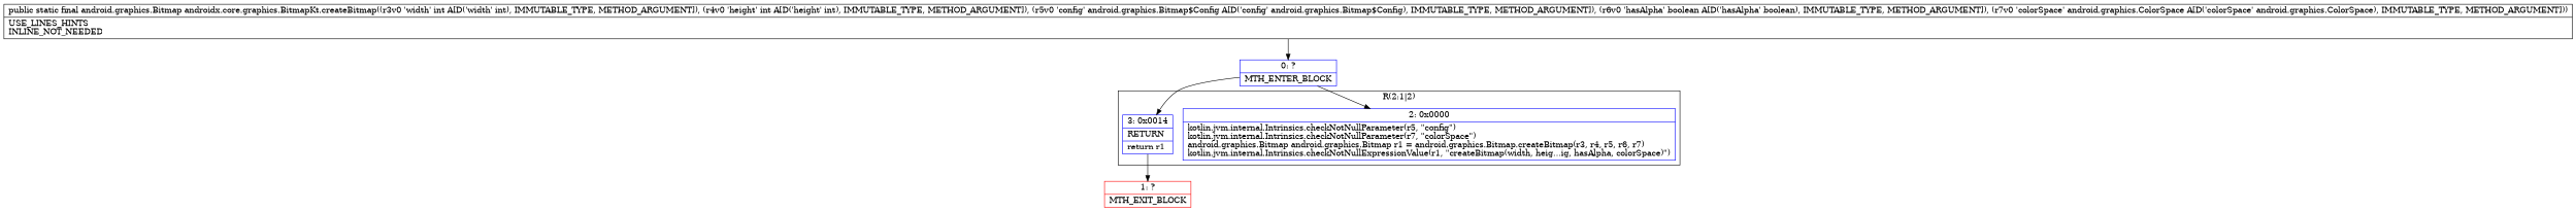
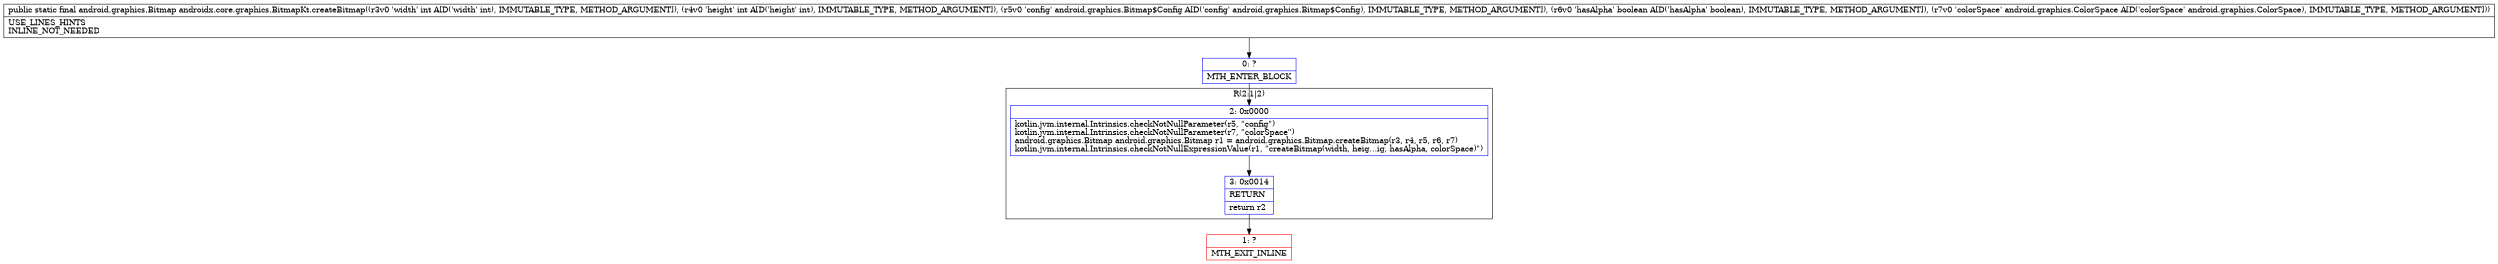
  digraph {
    node [color=blue shape=record]
    n1 [label="{2\:\ 0x0000|kotlin.jvm.internal.Intrinsics.checkNotNullParameter(r5, \"config\")\lkotlin.jvm.internal.Intrinsics.checkNotNullParameter(r7, \"colorSpace\")\landroid.graphics.Bitmap android.graphics.Bitmap r1 = android.graphics.Bitmap.createBitmap(r3, r4, r5, r6, r7)\lkotlin.jvm.internal.Intrinsics.checkNotNullExpressionValue(r1, \"createBitmap(width, heig…ig, hasAlpha, colorSpace)\")\l}"]
-   n2 [label="{3\:\ 0x0014|RETURN\l|return r1\l}"]
-   n3 [color=red label="{1\:\ ?|MTH_EXIT_BLOCK\l}"]
+   n2 [label="{3\:\ 0x0014|RETURN\l|return r2\l}"]
+   n3 [color=red label="{1\:\ ?|MTH_EXIT_INLINE\l}"]
    n4 [label="{0\:\ ?|MTH_ENTER_BLOCK\l}"]
    n5 [label="{public static final android.graphics.Bitmap androidx.core.graphics.BitmapKt.createBitmap((r3v0 'width' int A[D('width' int), IMMUTABLE_TYPE, METHOD_ARGUMENT]), (r4v0 'height' int A[D('height' int), IMMUTABLE_TYPE, METHOD_ARGUMENT]), (r5v0 'config' android.graphics.Bitmap$Config A[D('config' android.graphics.Bitmap$Config), IMMUTABLE_TYPE, METHOD_ARGUMENT]), (r6v0 'hasAlpha' boolean A[D('hasAlpha' boolean), IMMUTABLE_TYPE, METHOD_ARGUMENT]), (r7v0 'colorSpace' android.graphics.ColorSpace A[D('colorSpace' android.graphics.ColorSpace), IMMUTABLE_TYPE, METHOD_ARGUMENT]))  | USE_LINES_HINTS\lINLINE_NOT_NEEDED\l}" color=""]
    subgraph cluster_1 {
      label="R(2:1|2)"
      n1
      n2
    }
-   n4 -> n2
+   n1 -> n2
    n2 -> n3
    n4 -> n1
    n5 -> n4
  }
